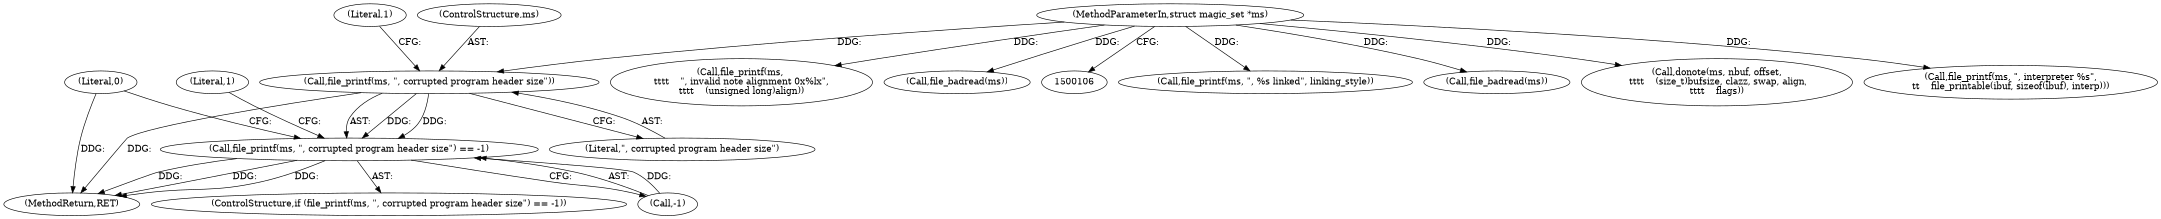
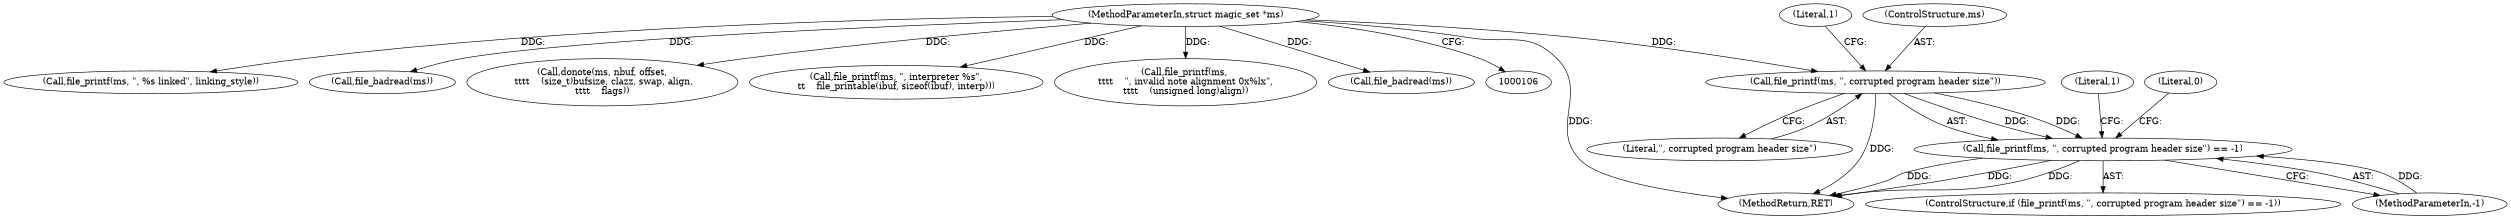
  digraph {
    n1 [label="(Call,file_printf(ms, \", corrupted program header size\"))"]
    n2 [label="(Call,file_printf(ms, \", corrupted program header size\") == -1)"]
    n3 [label="(Literal,\", corrupted program header size\")"]
    n4 [label="(MethodReturn,RET)"]
    n5 [label="(ControlStructure,if (file_printf(ms, \", corrupted program header size\") == -1))"]
-   n6 [label="(Call,-1)"]
+   n6 [label="(MethodParameterIn,-1)"]
    n7 [label="(MethodParameterIn,struct magic_set *ms)"]
    n8 [label="(Call,file_printf(ms, \", %s linked\", linking_style))"]
    n9 [label="(Call,file_badread(ms))"]
    n10 [label="(Call,donote(ms, nbuf, offset,\n \t\t\t\t    (size_t)bufsize, clazz, swap, align,\n\t\t\t\t    flags))"]
    n11 [label="(Call,file_printf(ms, \", interpreter %s\",\n\t\t    file_printable(ibuf, sizeof(ibuf), interp)))"]
    n12 [label="(Call,file_printf(ms, \n\t\t\t\t    \", invalid note alignment 0x%lx\",\n\t\t\t\t    (unsigned long)align))"]
    n13 [label="(Call,file_badread(ms))"]
-   1000106 [label=1500106]
+   1000106
    n15 [label="(Literal,1)"]
    n16 [label="(Literal,1)"]
    n17 [label="(Literal,0)"]
    n18 [label="(ControlStructure,ms)"]
    n1 -> n2 [label="AST: "]
    n1 -> n2 [label="DDG: "]
    n1 -> n2 [label="DDG: "]
    n1 -> n3 [label="CFG: "]
    n1 -> n4 [label="DDG: "]
    n2 -> n4 [label="DDG: "]
    n2 -> n4 [label="DDG: "]
    n2 -> n4 [label="DDG: "]
    n2 -> n5 [label="AST: "]
    n2 -> n6 [label="CFG: "]
    n3 -> n1 [label="AST: "]
    n6 -> n2 [label="AST: "]
    n6 -> n2 [label="DDG: "]
    n7 -> n1 [label="DDG: "]
-   n17 -> n4 [label="DDG: "]
+   n7 -> n4 [label="DDG: "]
    n7 -> n8 [label="DDG: "]
    n7 -> n9 [label="DDG: "]
    n7 -> n10 [label="DDG: "]
    n7 -> n11 [label="DDG: "]
    n7 -> n12 [label="DDG: "]
    n7 -> n13 [label="DDG: "]
    n7 -> 1000106 [label="CFG: "]
    n15 -> n2 [label="CFG: "]
    n16 -> n1 [label="CFG: "]
    n17 -> n2 [label="CFG: "]
    n18 -> n1 [label="AST: "]
  }
